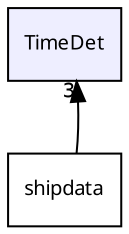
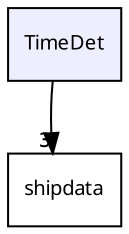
  digraph {
    compound=true
    fontname="Noto Sans"
    node [fontname="Noto Sans" fontsize=10 shape=box]
    n1 [fillcolor="#eeeeff" label=TimeDet pencolor=black style=filled]
    n2 [label=shipdata]
-   n2 -> n1 [headlabel=3 labeldistance=1.5 labelfontname=Helvetica labelfontsize=10 fontname="Noto Sans"]
+   n1 -> n2 [headlabel=3 labeldistance=1.5 labelfontname=Helvetica labelfontsize=10 fontname="Noto Sans"]
  }
